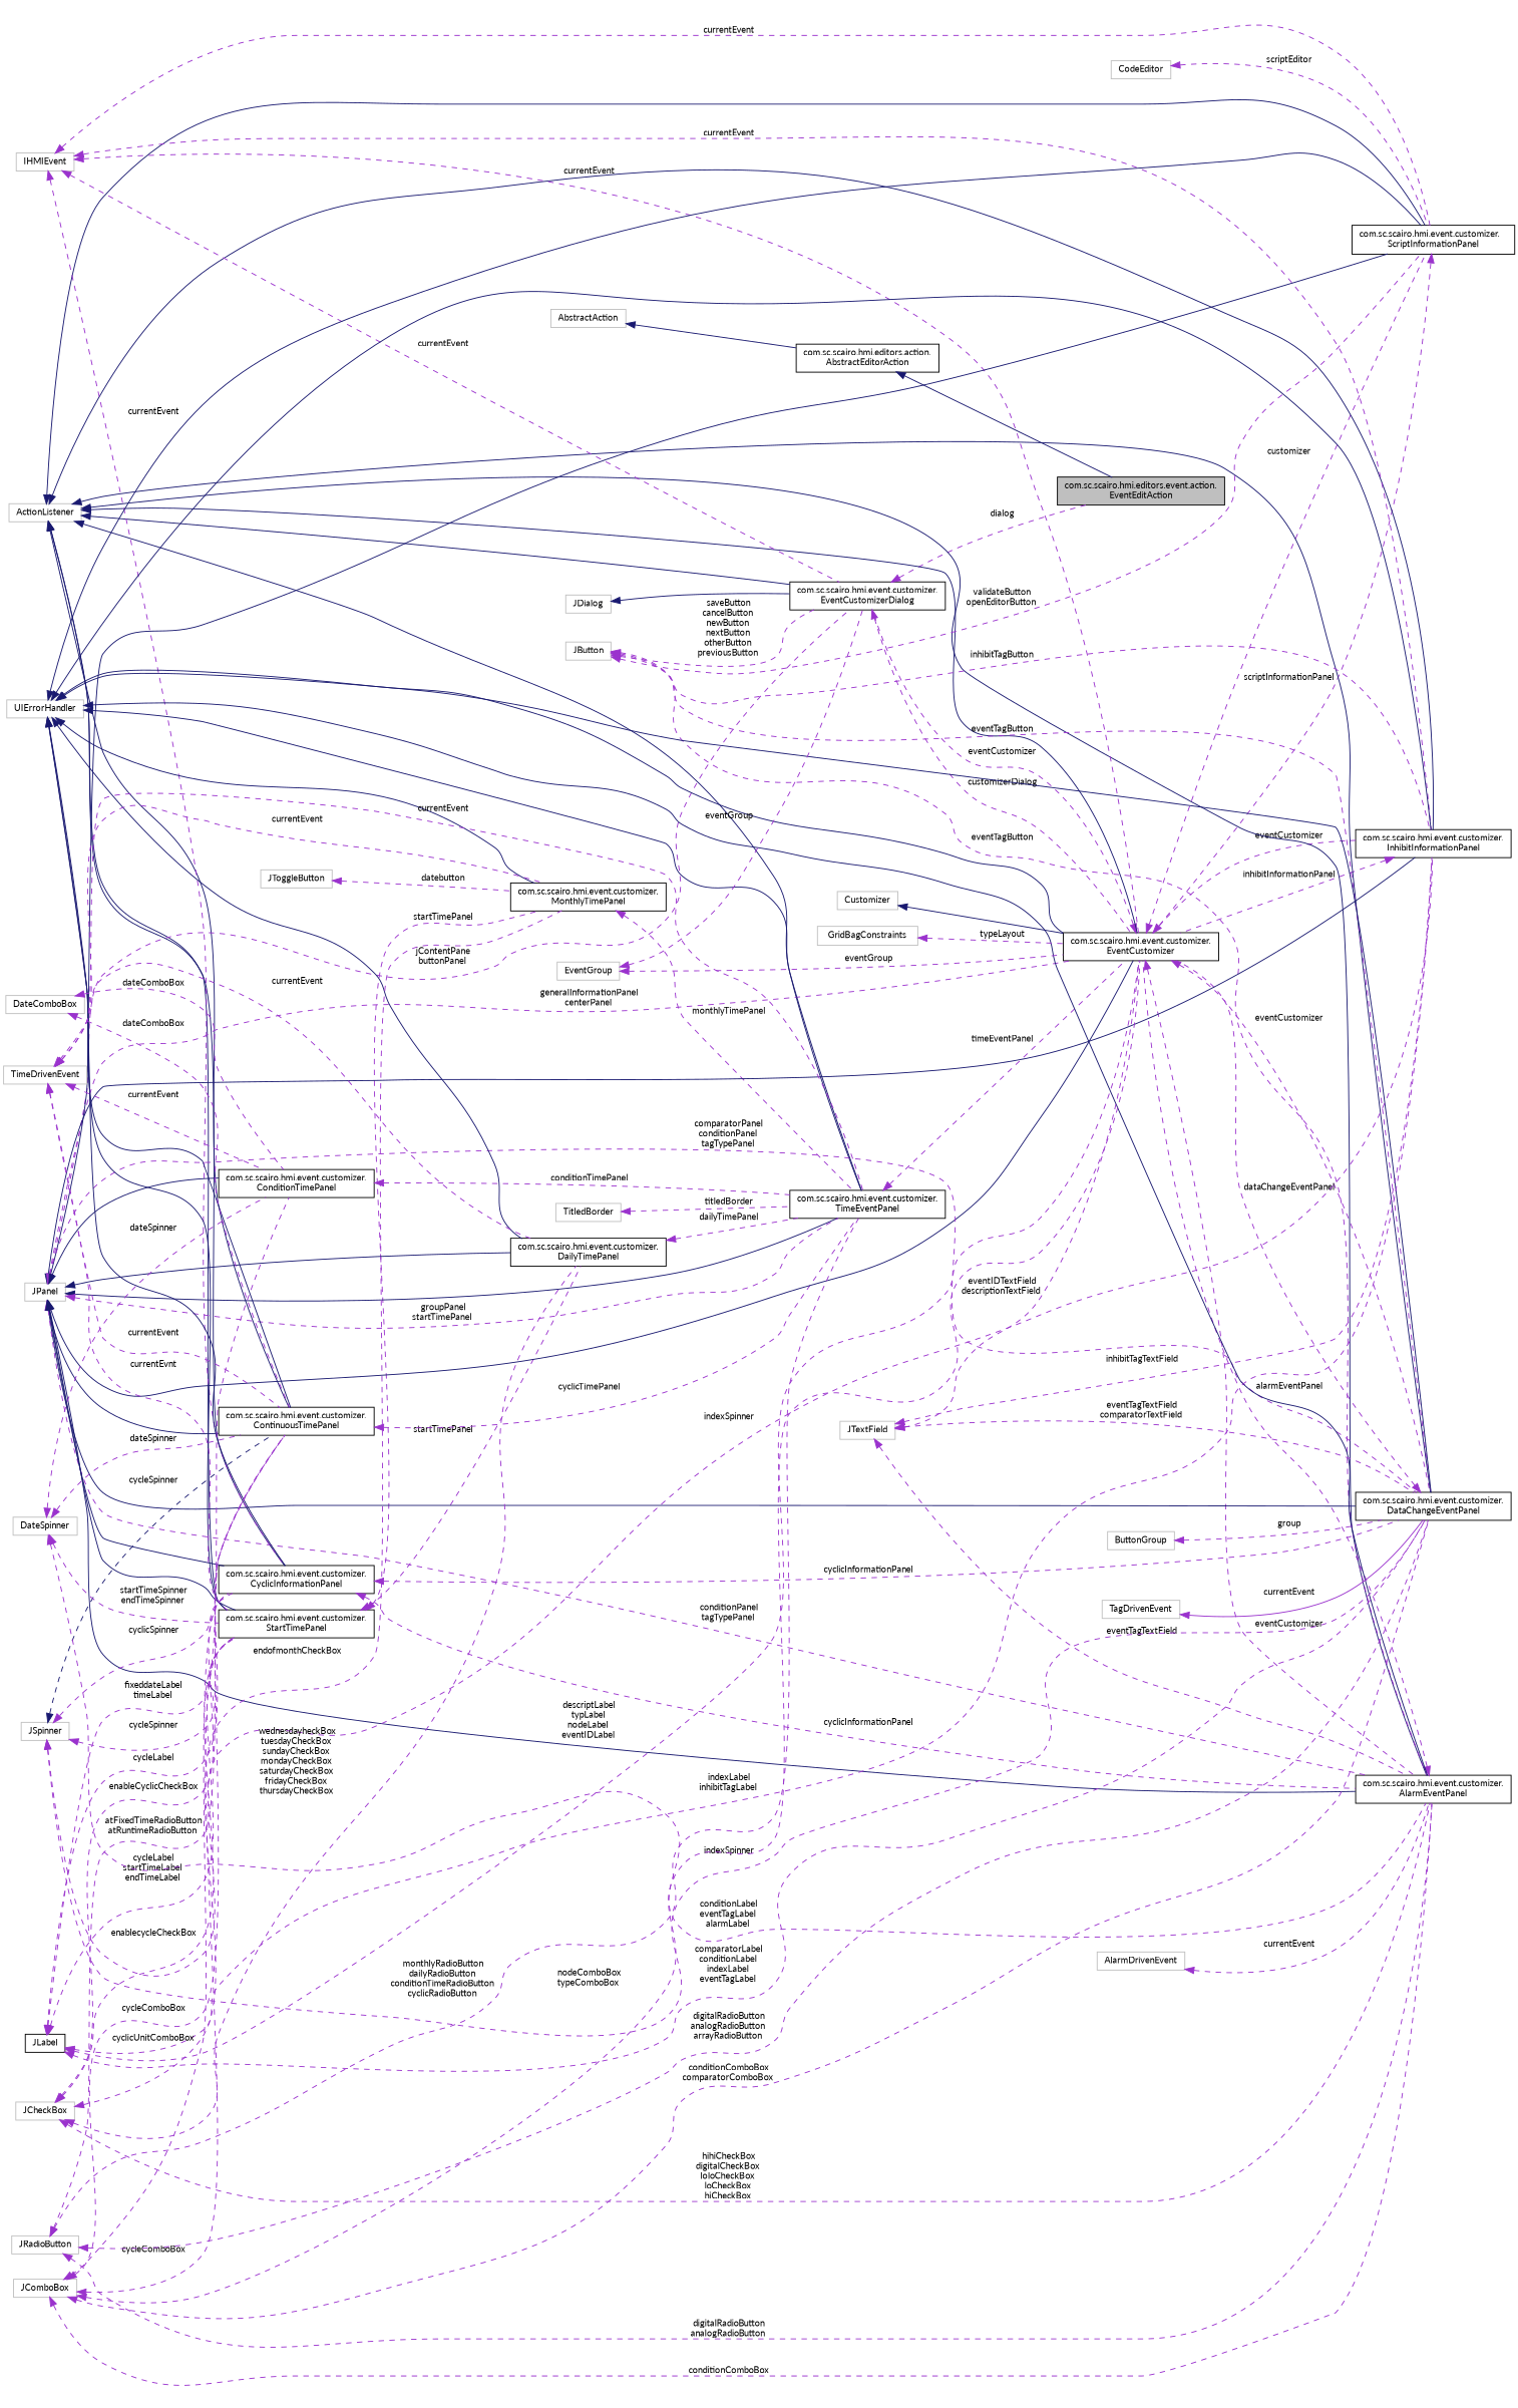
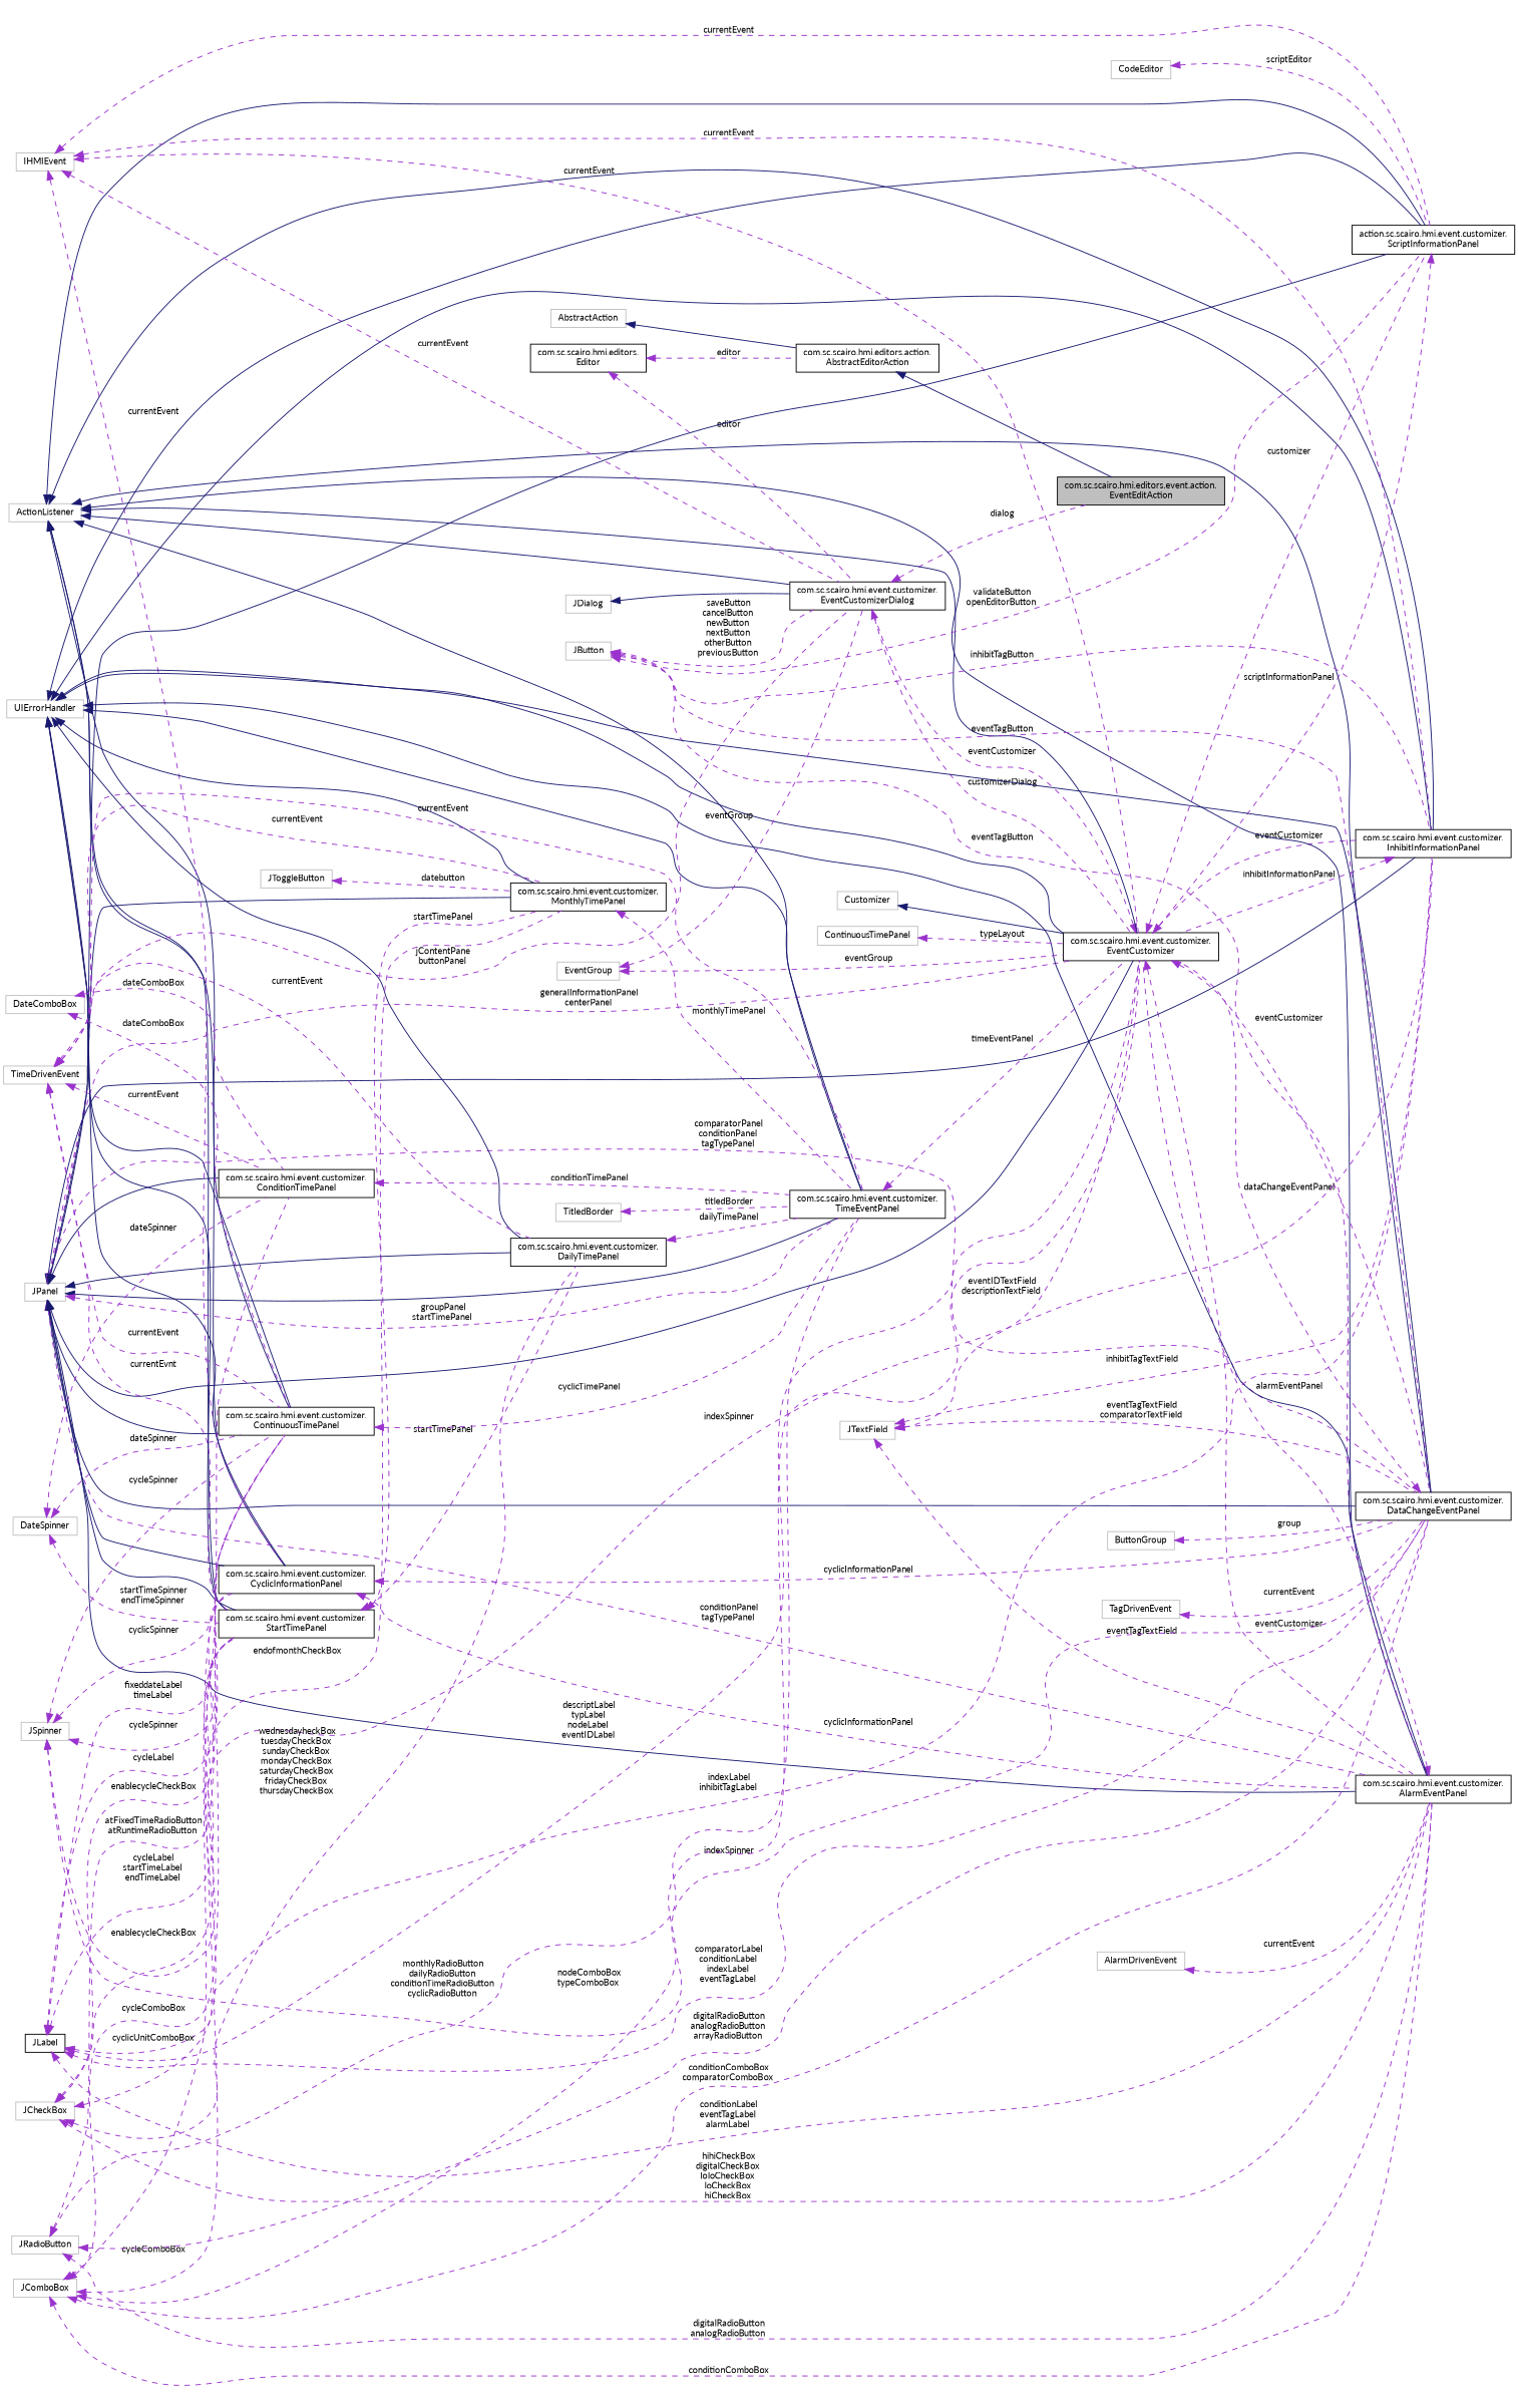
  digraph {
    fontname=Lato
    rankdir=LR
    node [color=grey75 fillcolor=white fontname=Lato fontsize=10 shape=record style=filled]
    edge [color=darkorchid3 dir=back fontname=Lato fontsize=10 labelfontname=Helvetica labelfontsize=10 style=dashed]
    n1 [color=black fillcolor=grey75 fontcolor=black height=0.2 label="com.sc.scairo.hmi.editors.event.action.\lEventEditAction" width=0.4]
    n2 [color=black height=0.2 label="com.sc.scairo.hmi.editors.action.\lAbstractEditorAction" width=0.4]
    n3 [height=0.2 label=AbstractAction width=0.4]
+   n4 [color=black height=0.2 label="com.sc.scairo.hmi.editors.\lEditor" width=0.4]
    n5 [color=black height=0.2 label="com.sc.scairo.hmi.event.customizer.\lEventCustomizerDialog" width=0.4]
    n6 [color=black height=0.2 label="com.sc.scairo.hmi.event.customizer.\lEventCustomizer" width=0.4]
-   n7 [color=black height=0.2 label="com.sc.scairo.hmi.event.customizer.\lScriptInformationPanel" width=0.4]
+   n7 [color=black height=0.2 label="action.sc.scairo.hmi.event.customizer.\lScriptInformationPanel" width=0.4]
    n8 [color=black height=0.2 label="com.sc.scairo.hmi.event.customizer.\lInhibitInformationPanel" width=0.4]
    n9 [color=black height=0.2 label="com.sc.scairo.hmi.event.customizer.\lDataChangeEventPanel" width=0.4]
    n10 [color=black height=0.2 label="com.sc.scairo.hmi.event.customizer.\lAlarmEventPanel" width=0.4]
    n11 [height=0.2 label=JDialog width=0.4]
    n12 [height=0.2 label=ActionListener width=0.4]
    n13 [color=black height=0.2 label="com.sc.scairo.hmi.event.customizer.\lCyclicInformationPanel" width=0.4]
    n14 [color=black height=0.2 label="com.sc.scairo.hmi.event.customizer.\lTimeEventPanel" width=0.4]
    n15 [color=black height=0.2 label="com.sc.scairo.hmi.event.customizer.\lStartTimePanel" width=0.4]
    n16 [color=black height=0.2 label="com.sc.scairo.hmi.event.customizer.\lContinuousTimePanel" width=0.4]
    n17 [color=black height=0.2 label="com.sc.scairo.hmi.event.customizer.\lMonthlyTimePanel" width=0.4]
    n18 [color=black height=0.2 label="com.sc.scairo.hmi.event.customizer.\lDailyTimePanel" width=0.4]
    n19 [height=0.2 label=JButton width=0.4]
    n20 [height=0.2 label=IHMIEvent width=0.4]
    n21 [height=0.2 label=JPanel width=0.4]
    n22 [color=black height=0.2 label="com.sc.scairo.hmi.event.customizer.\lConditionTimePanel" width=0.4]
    n23 [height=0.2 label=Customizer width=0.4]
    n24 [height=0.2 label=UIErrorHandler width=0.4]
    n25 [height=0.2 label=CodeEditor width=0.4]
    n26 [height=0.2 label=JTextField width=0.4]
    n27 [height=0.2 label=JSpinner width=0.4]
    n28 [color=black height=0.2 label=JLabel width=0.4]
-   n29 [height=0.2 label=GridBagConstraints width=0.4]
+   n29 [height=0.2 label=ContinuousTimePanel width=0.4]
    n30 [height=0.2 label=ButtonGroup width=0.4]
    n31 [height=0.2 label=JCheckBox width=0.4]
    n32 [height=0.2 label=JComboBox width=0.4]
    n33 [height=0.2 label=TagDrivenEvent width=0.4]
    n34 [height=0.2 label=JRadioButton width=0.4]
    n35 [height=0.2 label=TimeDrivenEvent width=0.4]
    n36 [height=0.2 label=DateSpinner width=0.4]
    n37 [height=0.2 label=DateComboBox width=0.4]
    n38 [height=0.2 label=JToggleButton width=0.4]
    n39 [height=0.2 label=TitledBorder width=0.4]
    n40 [height=0.2 label=EventGroup width=0.4]
    n41 [height=0.2 label=AlarmDrivenEvent width=0.4]
    n2 -> n1 [color=midnightblue style=solid]
    n3 -> n2 [color=midnightblue style=solid]
+   n4 -> n2 [label=" editor"]
+   n4 -> n5 [label=" editor"]
    n5 -> n1 [label=" dialog"]
    n5 -> n6 [label=" customizerDialog"]
    n6 -> n5 [label=" eventCustomizer"]
    n6 -> n7 [label=" customizer"]
    n6 -> n8 [label=" eventCustomizer"]
    n6 -> n9 [label=" eventCustomizer"]
    n6 -> n10 [label=" eventCustomizer"]
    n7 -> n6 [label=" scriptInformationPanel"]
    n8 -> n6 [label=" inhibitInformationPanel"]
    n9 -> n6 [label=" dataChangeEventPanel"]
    n10 -> n6 [label=" alarmEventPanel"]
    n11 -> n5 [color=midnightblue style=solid]
    n12 -> n5 [color=midnightblue style=solid]
    n12 -> n6 [color=midnightblue style=solid]
    n12 -> n7 [color=midnightblue style=solid]
    n12 -> n8 [color=midnightblue style=solid]
    n12 -> n9 [color=midnightblue style=solid]
    n12 -> n10 [color=midnightblue style=solid]
    n12 -> n13 [color=midnightblue style=solid]
    n12 -> n14 [color=midnightblue style=solid]
    n12 -> n15 [color=midnightblue style=solid]
    n12 -> n16 [color=midnightblue style=solid]
    n13 -> n9 [label=" cyclicInformationPanel"]
    n13 -> n10 [label=" cyclicInformationPanel"]
    n14 -> n6 [label=" timeEventPanel"]
    n15 -> n17 [label=" startTimePanel"]
    n15 -> n18 [label=" startTimePanel"]
    n16 -> n14 [label=" cyclicTimePanel"]
    n17 -> n14 [label=" monthlyTimePanel"]
    n18 -> n14 [label=" dailyTimePanel"]
    n19 -> n5 [label=" saveButton\ncancelButton\nnewButton\nnextButton\notherButton\npreviousButton"]
    n19 -> n7 [label=" validateButton\nopenEditorButton"]
    n19 -> n8 [label=" inhibitTagButton"]
    n19 -> n9 [label=" eventTagButton"]
    n19 -> n10 [label=" eventTagButton"]
    n20 -> n5 [label=" currentEvent"]
    n20 -> n6 [label=" currentEvent"]
    n20 -> n7 [label=" currentEvent"]
    n20 -> n8 [label=" currentEvent"]
    n20 -> n13 [label=" currentEvent"]
    n21 -> n5 [label=" jContentPane\nbuttonPanel"]
    n21 -> n6 [color=midnightblue style=solid]
    n21 -> n6 [label=" generalInformationPanel\ncenterPanel"]
    n21 -> n7 [color=midnightblue style=solid]
    n21 -> n8 [color=midnightblue style=solid]
    n21 -> n9 [color=midnightblue style=solid]
    n21 -> n9 [label=" comparatorPanel\nconditionPanel\ntagTypePanel"]
    n21 -> n10 [color=midnightblue style=solid]
    n21 -> n10 [label=" conditionPanel\ntagTypePanel"]
    n21 -> n13 [color=midnightblue style=solid]
    n21 -> n14 [color=midnightblue style=solid]
    n21 -> n14 [label=" groupPanel\nstartTimePanel"]
    n21 -> n15 [color=midnightblue style=solid]
    n21 -> n16 [color=midnightblue style=solid]
+   n21 -> n17 [color=midnightblue style=solid]
    n21 -> n18 [color=midnightblue style=solid]
    n21 -> n22 [color=midnightblue style=solid]
    n22 -> n14 [label=" conditionTimePanel"]
    n23 -> n6 [color=midnightblue style=solid]
    n24 -> n6 [color=midnightblue style=solid]
    n24 -> n7 [color=midnightblue style=solid]
    n24 -> n8 [color=midnightblue style=solid]
    n24 -> n9 [color=midnightblue style=solid]
    n24 -> n10 [color=midnightblue style=solid]
    n24 -> n13 [color=midnightblue style=solid]
    n24 -> n14 [color=midnightblue style=solid]
    n24 -> n15 [color=midnightblue style=solid]
    n24 -> n16 [color=midnightblue style=solid]
    n24 -> n17 [color=midnightblue style=solid]
    n24 -> n18 [color=midnightblue style=solid]
    n25 -> n7 [label=" scriptEditor"]
    n26 -> n6 [label=" eventIDTextField\ndescriptionTextField"]
    n26 -> n8 [label=" inhibitTagTextField"]
    n26 -> n9 [label=" eventTagTextField\ncomparatorTextField"]
    n26 -> n10 [label=" eventTagTextField"]
    n27 -> n8 [label=" indexSpinner"]
    n27 -> n9 [label=" indexSpinner"]
    n27 -> n13 [label=" cyclicSpinner"]
    n27 -> n15 [label=" cycleSpinner"]
-   n27 -> n16 [color=midnightblue label=" cycleSpinner"]
+   n27 -> n16 [label=" cycleSpinner"]
    n28 -> n6 [label=" descriptLabel\ntypLabel\nnodeLabel\neventIDLabel"]
    n28 -> n8 [label=" indexLabel\ninhibitTagLabel"]
    n28 -> n9 [label=" comparatorLabel\nconditionLabel\nindexLabel\neventTagLabel"]
-   n36 -> n10 [label=" conditionLabel\neventTagLabel\nalarmLabel"]
+   n28 -> n10 [label=" conditionLabel\neventTagLabel\nalarmLabel"]
    n28 -> n15 [label=" cycleLabel\nstartTimeLabel\nendTimeLabel"]
    n28 -> n16 [label=" cycleLabel"]
    n28 -> n22 [label=" fixeddateLabel\ntimeLabel"]
    n29 -> n6 [label=" typeLayout"]
    n30 -> n9 [label=" group"]
    n31 -> n10 [label=" hihiCheckBox\ndigitalCheckBox\nloloCheckBox\nloCheckBox\nhiCheckBox"]
-   n31 -> n13 [label=" enableCyclicCheckBox"]
+   n31 -> n13 [label=" enablecycleCheckBox"]
    n31 -> n15 [label=" enablecycleCheckBox"]
    n31 -> n17 [label=" endofmonthCheckBox"]
    n31 -> n18 [label=" wednesdayheckBox\ntuesdayCheckBox\nsundayCheckBox\nmondayCheckBox\nsaturdayCheckBox\nfridayCheckBox\nthursdayCheckBox"]
    n32 -> n6 [label=" nodeComboBox\ntypeComboBox"]
    n32 -> n9 [label=" conditionComboBox\ncomparatorComboBox"]
    n32 -> n10 [label=" conditionComboBox"]
    n32 -> n13 [label=" cyclicUnitComboBox"]
    n32 -> n15 [label=" cycleComboBox"]
    n32 -> n16 [label=" cycleComboBox"]
-   n33 -> n9 [label=" currentEvent" style=solid]
+   n33 -> n9 [label=" currentEvent"]
    n34 -> n9 [label=" digitalRadioButton\nanalogRadioButton\narrayRadioButton"]
    n34 -> n10 [label=" digitalRadioButton\nanalogRadioButton"]
    n34 -> n14 [label=" monthlyRadioButton\ndailyRadioButton\nconditionTimeRadioButton\ncyclicRadioButton"]
    n34 -> n16 [label=" atFixedTimeRadioButton\natRuntimeRadioButton"]
    n35 -> n14 [label=" currentEvent"]
    n35 -> n15 [label=" currentEvnt"]
    n35 -> n16 [label=" currentEvent"]
    n35 -> n17 [label=" currentEvent"]
    n35 -> n18 [label=" currentEvent"]
    n35 -> n22 [label=" currentEvent"]
    n36 -> n15 [label=" startTimeSpinner\nendTimeSpinner"]
    n36 -> n16 [label=" dateSpinner"]
    n36 -> n22 [label=" dateSpinner"]
    n37 -> n16 [label=" dateComboBox"]
    n37 -> n22 [label=" dateComboBox"]
    n38 -> n17 [label=" datebutton"]
    n39 -> n14 [label=" titledBorder"]
    n40 -> n5 [label=" eventGroup"]
    n40 -> n6 [label=" eventGroup"]
    n41 -> n10 [label=" currentEvent"]
  }
